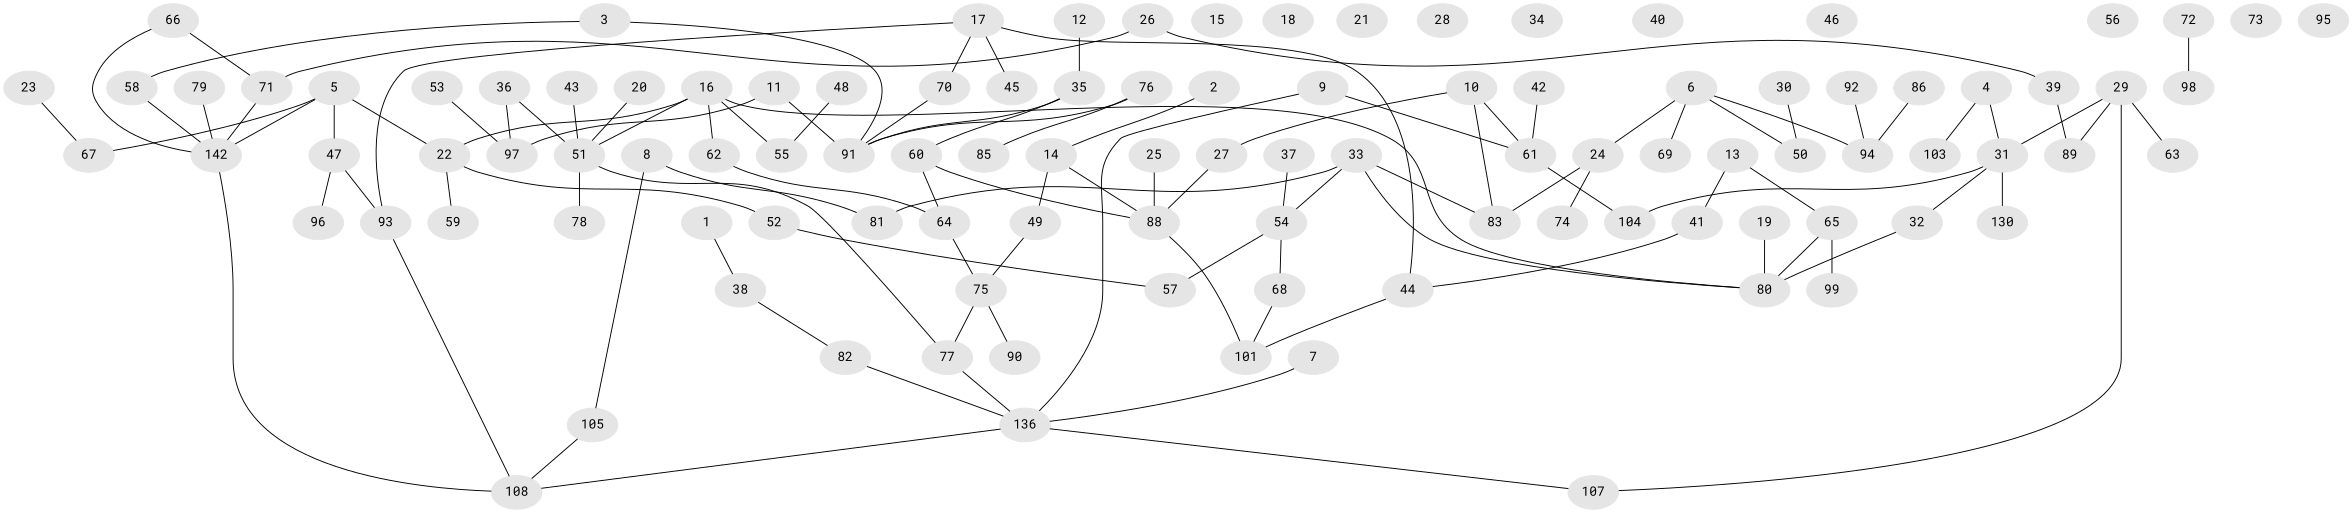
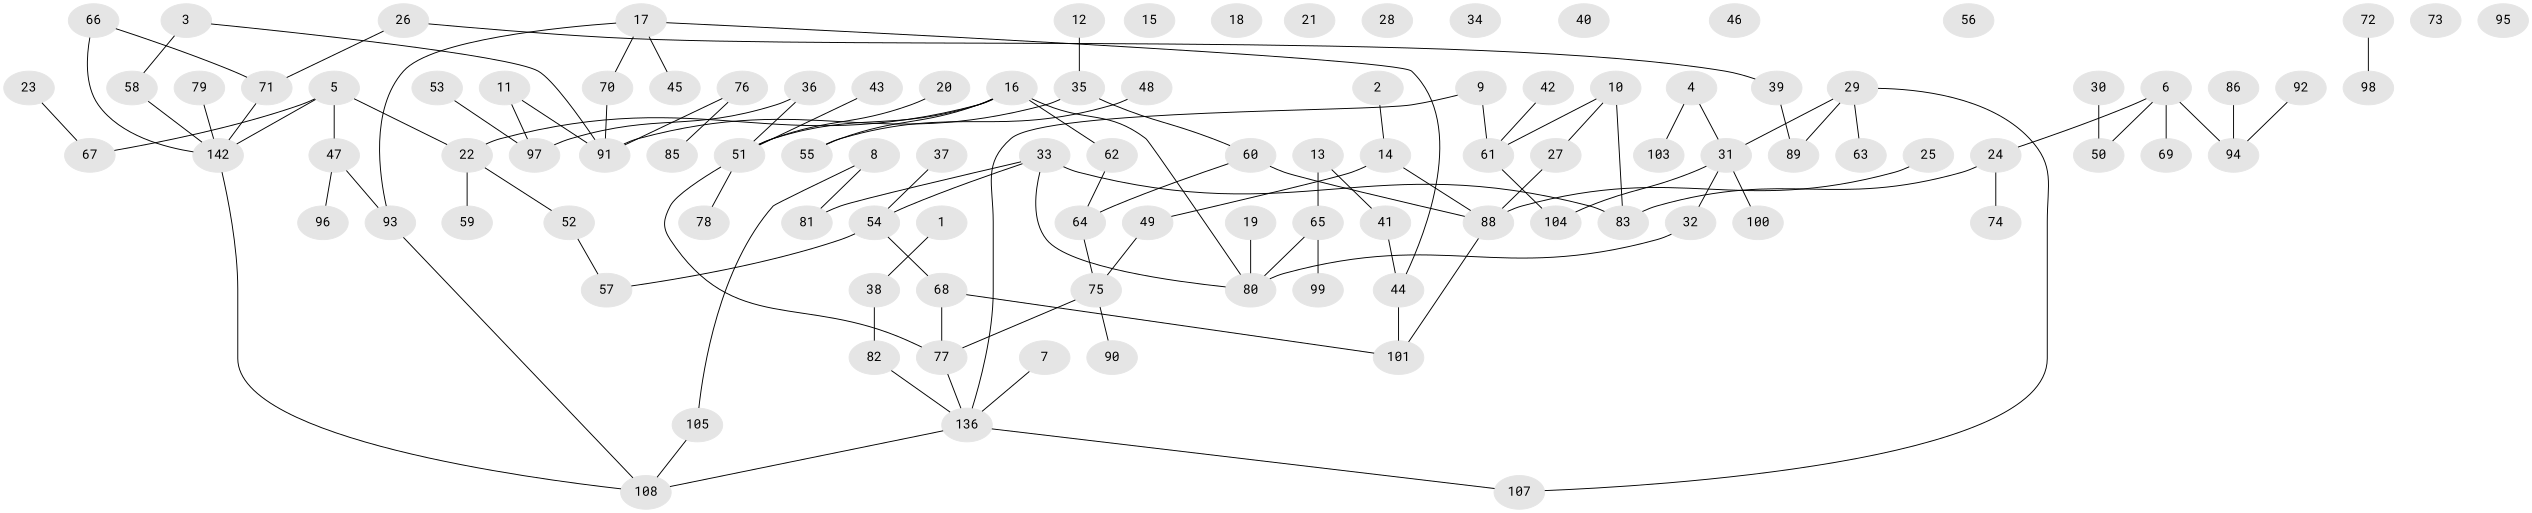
  graph {
    fontname="Roboto Mono"
    node [color=gray90 fontname="Roboto Mono" style=filled]
    edge [fontname="Roboto Mono"]
    1
    38
    82
    2
    14
    49
    88
    3
    58
    91
    n11 [label=142]
    4
    31
    103
    32
-   100 [label=130]
+   100
    104
    5
    22
    47
    67
    52
    59
    93
    96
    108
    6
    24
    50
    69
    94
    83
    74
    n34 [label=136]
    7
    107
    8
    81
    105
    9
    61
    10
    27
    11
    97
    12
    35
    60
    13
    41
    65
    44
    80
    99
    75
    101
    15
    16
    51
    55
    62
    77
    78
    64
    17
    45
    70
    18
    19
    20
    21
    57
    23
    25
    26
    39
    71
    89
    28
    29
    63
    30
    33
    54
    68
    34
    36
    37
    40
    42
    43
    46
    48
    90
    53
    56
    66
    72
    98
    73
    76
    85
    79
    86
    92
    95
    1 -- 38
    38 -- 82
    82 -- n34
    2 -- 14
    14 -- 49
    14 -- 88
    49 -- 75
    88 -- 101
    3 -- 58
    3 -- 91
    58 -- n11
    n11 -- 108
    4 -- 31
    4 -- 103
    31 -- 32
    31 -- 100
    31 -- 104
    32 -- 80
    5 -- n11
    5 -- 22
    5 -- 47
    5 -- 67
    22 -- 52
    22 -- 59
    47 -- 93
    47 -- 96
    52 -- 57
    93 -- 108
    6 -- 24
    6 -- 50
    6 -- 69
    6 -- 94
    24 -- 83
    24 -- 74
    n34 -- 108
    n34 -- 107
    7 -- n34
    8 -- 81
    8 -- 105
    105 -- 108
    9 -- n34
    9 -- 61
    61 -- 104
    10 -- 83
    10 -- 61
    10 -- 27
    27 -- 88
    11 -- 91
    11 -- 97
    12 -- 35
    35 -- 91
    35 -- 60
    60 -- 88
    60 -- 64
    13 -- 41
    13 -- 65
    41 -- 44
    65 -- 80
    65 -- 99
    44 -- 101
    75 -- 77
    75 -- 90
    16 -- 22
    16 -- 80
    16 -- 51
    16 -- 55
    16 -- 62
    51 -- 77
    51 -- 78
    62 -- 64
    77 -- n34
    64 -- 75
    17 -- 93
    17 -- 44
    17 -- 45
    17 -- 70
    70 -- 91
    19 -- 80
    20 -- 51
    23 -- 67
    25 -- 88
    26 -- 39
    26 -- 71
    39 -- 89
    71 -- n11
    29 -- 31
    29 -- 107
    29 -- 89
    29 -- 63
    30 -- 50
    33 -- 83
    33 -- 81
    33 -- 80
    33 -- 54
    54 -- 57
    54 -- 68
    68 -- 101
+   68 -- 77
    36 -- 97
    36 -- 51
    37 -- 54
    42 -- 61
    43 -- 51
    48 -- 55
    53 -- 97
    66 -- n11
    66 -- 71
    72 -- 98
    76 -- 91
    76 -- 85
    79 -- n11
    86 -- 94
    92 -- 94
  }
